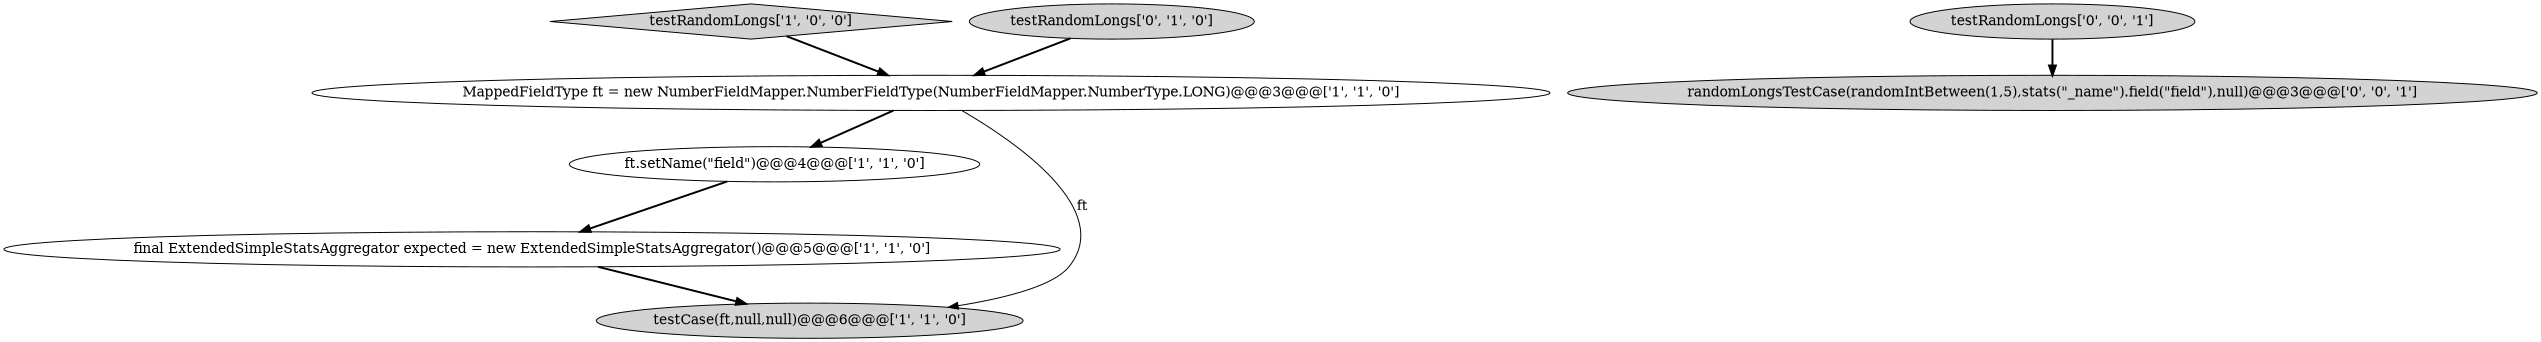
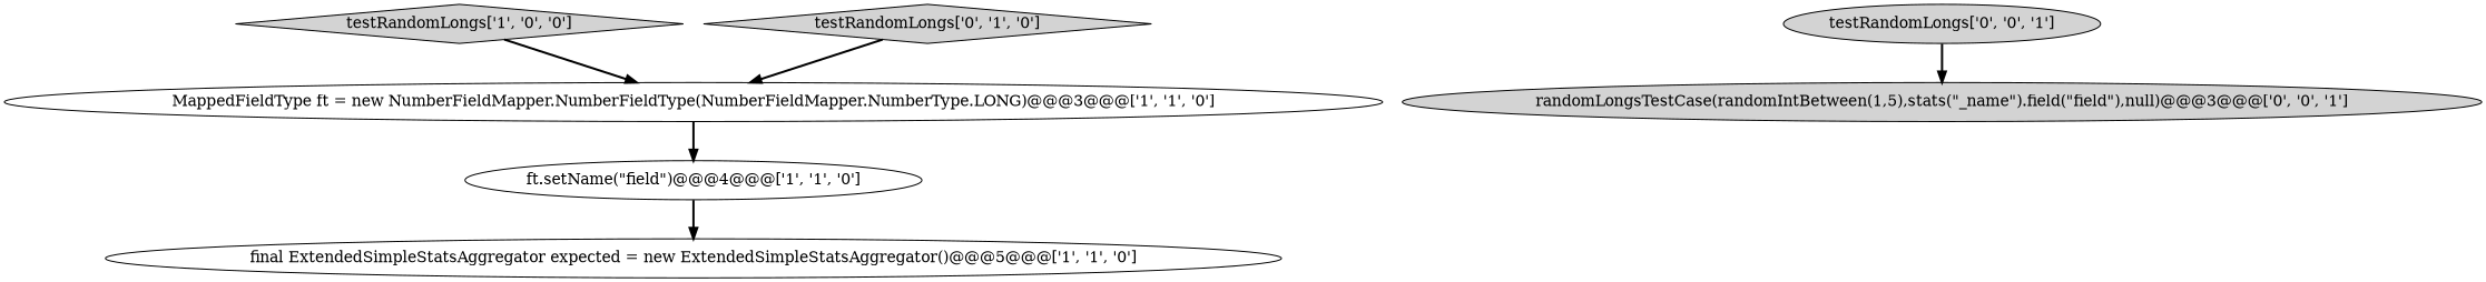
  digraph {
    node [fillcolor=lightgray shape=ellipse style=filled]
    edge [style=bold]
    n1 [fillcolor=white label="ft.setName(\"field\")@@@4@@@['1', '1', '0']"]
    n2 [fillcolor=white label="final ExtendedSimpleStatsAggregator expected = new ExtendedSimpleStatsAggregator()@@@5@@@['1', '1', '0']"]
-   n3 [label="testCase(ft,null,null)@@@6@@@['1', '1', '0']"]
    n4 [label="testRandomLongs['1', '0', '0']" shape=diamond]
    n5 [fillcolor=white label="MappedFieldType ft = new NumberFieldMapper.NumberFieldType(NumberFieldMapper.NumberType.LONG)@@@3@@@['1', '1', '0']"]
    n6 [label="testRandomLongs['0', '0', '1']"]
    n7 [label="randomLongsTestCase(randomIntBetween(1,5),stats(\"_name\").field(\"field\"),null)@@@3@@@['0', '0', '1']"]
-   n8 [label="testRandomLongs['0', '1', '0']"]
+   n8 [label="testRandomLongs['0', '1', '0']" shape=diamond]
    n1 -> n2
-   n2 -> n3
    n4 -> n5
    n5 -> n1
-   n5 -> n3 [label=ft style=solid]
    n6 -> n7
    n8 -> n5
  }
